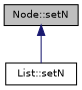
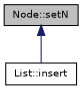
  digraph {
    rankdir=TB
    node [color=black fontname=Helvetica fontsize=10 shape=record style=filled]
    n1 [fillcolor=grey75 fontcolor=black height=0.2 label="Node::setN" width=0.4]
-   n2 [fillcolor=white height=0.2 label="List::setN" width=0.4]
+   n2 [fillcolor=white height=0.2 label="List::insert" width=0.4]
    n1 -> n2 [color=midnightblue dir=back fontname=Helvetica fontsize=10 labelfontname=Helvetica labelfontsize=10 style=solid]
  }
